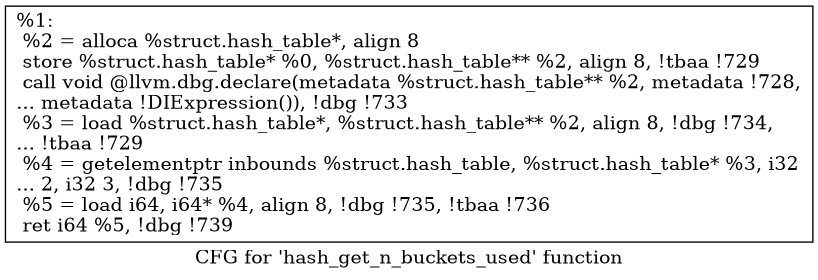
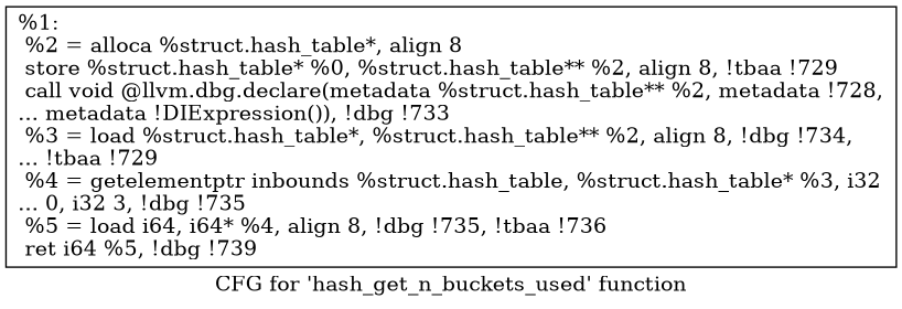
  digraph {
    label="CFG for 'hash_get_n_buckets_used' function"
    rankdir=LR
-   n1 [label="{%1:\l  %2 = alloca %struct.hash_table*, align 8\l  store %struct.hash_table* %0, %struct.hash_table** %2, align 8, !tbaa !729\l  call void @llvm.dbg.declare(metadata %struct.hash_table** %2, metadata !728,\l... metadata !DIExpression()), !dbg !733\l  %3 = load %struct.hash_table*, %struct.hash_table** %2, align 8, !dbg !734,\l... !tbaa !729\l  %4 = getelementptr inbounds %struct.hash_table, %struct.hash_table* %3, i32\l... 2, i32 3, !dbg !735\l  %5 = load i64, i64* %4, align 8, !dbg !735, !tbaa !736\l  ret i64 %5, !dbg !739\l}" shape=record]
+   n1 [label="{%1:\l  %2 = alloca %struct.hash_table*, align 8\l  store %struct.hash_table* %0, %struct.hash_table** %2, align 8, !tbaa !729\l  call void @llvm.dbg.declare(metadata %struct.hash_table** %2, metadata !728,\l... metadata !DIExpression()), !dbg !733\l  %3 = load %struct.hash_table*, %struct.hash_table** %2, align 8, !dbg !734,\l... !tbaa !729\l  %4 = getelementptr inbounds %struct.hash_table, %struct.hash_table* %3, i32\l... 0, i32 3, !dbg !735\l  %5 = load i64, i64* %4, align 8, !dbg !735, !tbaa !736\l  ret i64 %5, !dbg !739\l}" shape=record]
  }
